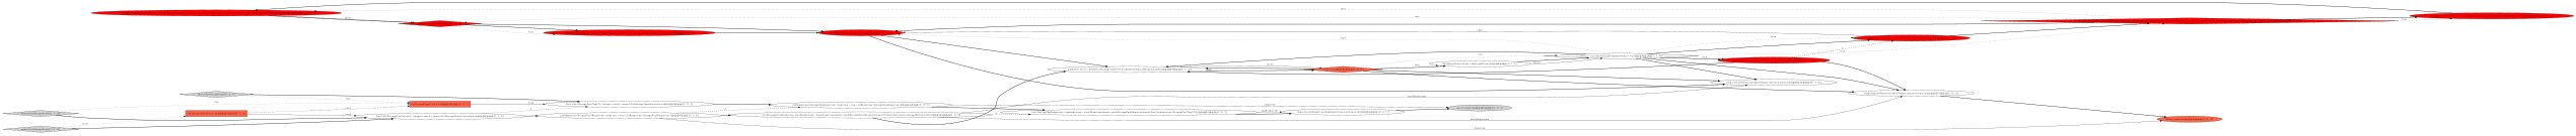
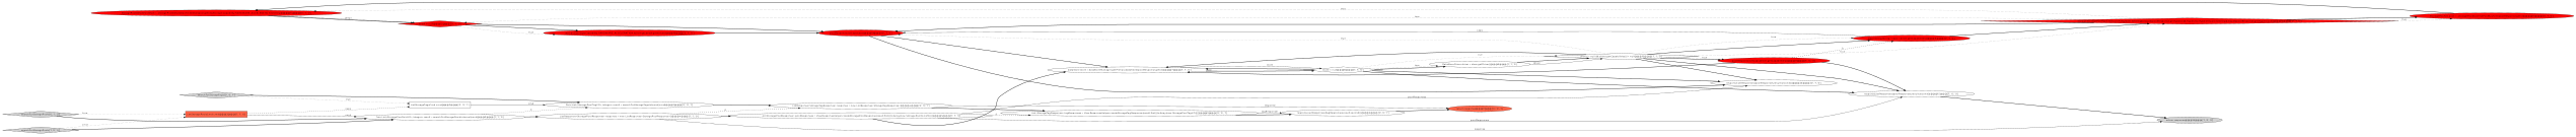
  digraph {
    fontname=Montserrat
    rankdir=LR
    node [fillcolor=white fontname=Montserrat shape=ellipse style=filled]
    edge [fontname=Montserrat style=bold]
    n1 [fillcolor=red label="StoragePoolDetailVO detail = _storagePoolDetailsDao.findDetail(pool.getId(),Storage.Capability.HARDWARE_ACCELERATION.toString())@@@14@@@['0', '1', '0']"]
    n2 [fillcolor=red label="detail != null@@@15@@@['0', '1', '0']" shape=diamond]
    n3 [fillcolor=red label="poolResponse.setCaps(caps)@@@19@@@['0', '1', '0']"]
    n4 [fillcolor=red label="caps.put(Storage.Capability.HARDWARE_ACCELERATION.toString(),detail.getValue())@@@16@@@['0', '1', '0']"]
    n5 [label="response.setResponses(tagResponses,result.second())@@@6@@@['0', '0', '1']"]
-   n6 [fillcolor=lightgray label="return response@@@7@@@['0', '0', '1']"]
+   n6 [fillcolor=tomato label="return response@@@7@@@['0', '0', '1']"]
    n7 [fillcolor=tomato label="ListStoragePoolsCmd cmd@@@2@@@['1', '1', '0']" shape=box]
-   n8 [fillcolor=tomato label="ListStorageTagsCmd cmd@@@2@@@['0', '0', '1']" shape=box]
+   n8 [label="ListStorageTagsCmd cmd@@@2@@@['0', '0', '1']" shape=box]
    n9 [label="Pair<List<StoragePoolJoinVO>,Integer> result = searchForStoragePoolsInternal(cmd)@@@3@@@['1', '1', '0']"]
    n10 [label="Pair<List<StoragePoolTagVO>,Integer> result = searchForStorageTagsInternal(cmd)@@@3@@@['0', '0', '1']"]
    n11 [label="ListResponse<StoragePoolResponse> response = new ListResponse<StoragePoolResponse>()@@@4@@@['1', '1', '0']"]
    n12 [fillcolor=red label="StoragePoolVO pool = _storagePoolDao.findPoolByUUID(poolResponse.getId())@@@13@@@['0', '1', '0']"]
    n13 [label="ListResponse<StorageTagResponse> response = new ListResponse<StorageTagResponse>()@@@4@@@['0', '0', '1']"]
-   n14 [fillcolor=tomato label="return response@@@16@@@['1', '0', '0']"]
+   n14 [fillcolor=lightgray label="return response@@@16@@@['1', '0', '0']"]
    n15 [label="List<StoragePoolResponse> poolResponses = ViewResponseHelper.createStoragePoolResponse(result.first().toArray(new StoragePoolJoinVO(((())@@@5@@@['1', '1', '0']"]
    n16 [label="List<StorageTagResponse> tagResponses = ViewResponseHelper.createStorageTagResponse(result.first().toArray(new StoragePoolTagVO(((())@@@5@@@['0', '0', '1']"]
    n17 [label="response.setResponses(poolResponses,result.second())@@@23@@@['0', '1', '0']"]
    n18 [label="response.setResponses(poolResponses,result.second())@@@15@@@['1', '0', '0']"]
    n19 [label="DataStore store = dataStoreManager.getPrimaryDataStore(poolResponse.getId())@@@7@@@['1', '1', '0']"]
    n20 [fillcolor=lightgray label="searchForStorageTags['0', '0', '1']" shape=diamond]
    n21 [fillcolor=lightgray label="searchForStoragePools['1', '0', '0']" shape=diamond]
-   n22 [fillcolor=tomato label="store != null@@@8@@@['1', '1', '0']" shape=diamond]
+   n22 [label="store != null@@@8@@@['1', '1', '0']" shape=diamond]
    n23 [label="DataStoreDriver driver = store.getDriver()@@@9@@@['1', '1', '0']"]
    n24 [label="driver != null && driver.getCapabilities() != null@@@10@@@['1', '1', '0']" shape=diamond]
    n25 [fillcolor=red label="Map<String,String> caps = driver.getCapabilities()@@@11@@@['0', '1', '0']"]
    n26 [fillcolor=red label="Storage.StoragePoolType.NetworkFilesystem.toString().equals(poolResponse.getType()) && HypervisorType.VMware.toString().equals(poolResponse.getHypervisor())@@@12@@@['0', '1', '0']" shape=diamond]
    n27 [fillcolor=red label="poolResponse.setCaps(driver.getCapabilities())@@@11@@@['1', '0', '0']"]
    n28 [fillcolor=lightgray label="searchForStoragePools['0', '1', '0']" shape=diamond]
    n1 -> n2
    n1 -> n2 [label=detail style=solid]
    n2 -> n3
    n2 -> n4 [label=true style=dotted]
    n2 -> n4
    n3 -> n17
    n3 -> n19
    n4 -> n3
    n5 -> n6
    n7 -> n8 [label=caps style=dashed]
    n7 -> n9 [label=cmd style=solid]
    n8 -> n10 [label=cmd style=solid]
    n9 -> n10 [label=0 style=dashed]
    n9 -> n11
    n10 -> n13
    n11 -> n13 [label=0 style=dashed]
    n11 -> n14 [label=response style=solid]
    n11 -> n15
    n12 -> n1
    n13 -> n6 [label=response style=solid]
    n13 -> n16
    n15 -> n16 [label=0 style=dashed]
    n15 -> n17 [label=poolResponses style=solid]
    n15 -> n18 [label=poolResponses style=solid]
    n15 -> n19
    n16 -> n5
    n16 -> n5 [label=tagResponses style=solid]
    n18 -> n14
    n19 -> n22 [label=store style=solid]
    n19 -> n22
    n20 -> n8 [label=true style=dotted]
    n20 -> n10
    n21 -> n7 [label=cmd style=dotted]
    n21 -> n9
    n22 -> n17
    n22 -> n18
    n22 -> n19
    n22 -> n23
    n22 -> n23 [label=true style=dotted]
    n22 -> n24 [label=true style=dotted]
    n23 -> n24 [label=driver style=solid]
    n23 -> n24
    n24 -> n3 [label=true style=dotted]
    n24 -> n17
    n24 -> n18
    n24 -> n19
    n24 -> n25
    n24 -> n25 [label=true style=dotted]
    n24 -> n26 [label=true style=dotted]
    n24 -> n27 [label=true style=dotted]
    n24 -> n27
    n25 -> n3 [label=caps style=solid]
    n25 -> n26
    n26 -> n1 [label=true style=dotted]
    n26 -> n2 [label=true style=dotted]
    n26 -> n3
    n26 -> n12
    n26 -> n12 [label=true style=dotted]
    n27 -> n18
    n27 -> n19
    n27 -> n25 [label=0 style=dashed]
-   n28 -> n8 [label=true style=dotted]
+   n28 -> n7 [label=true style=dotted]
    n28 -> n9
  }
